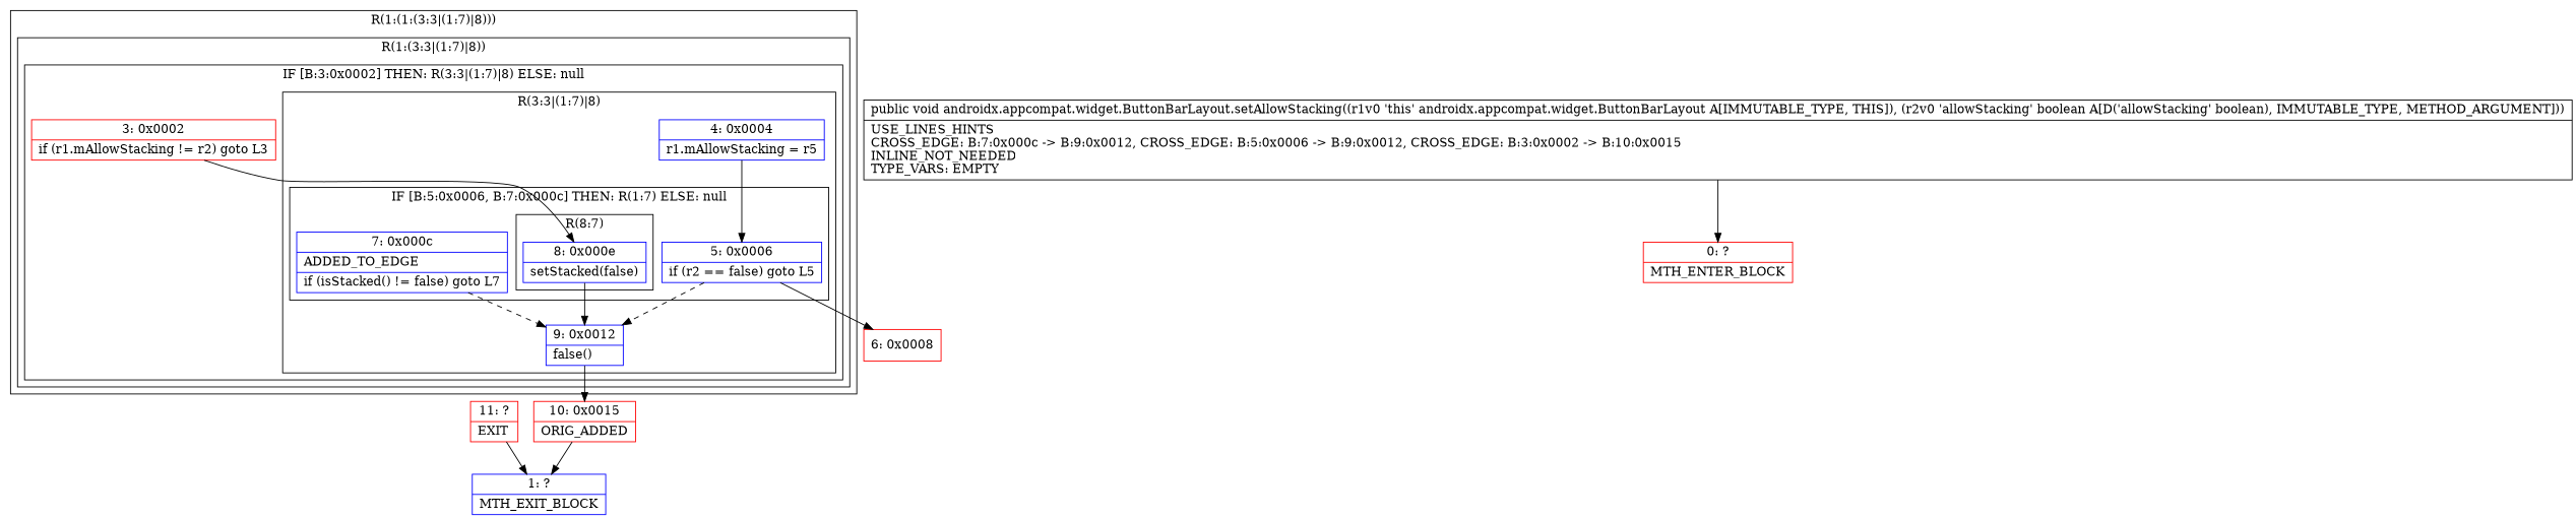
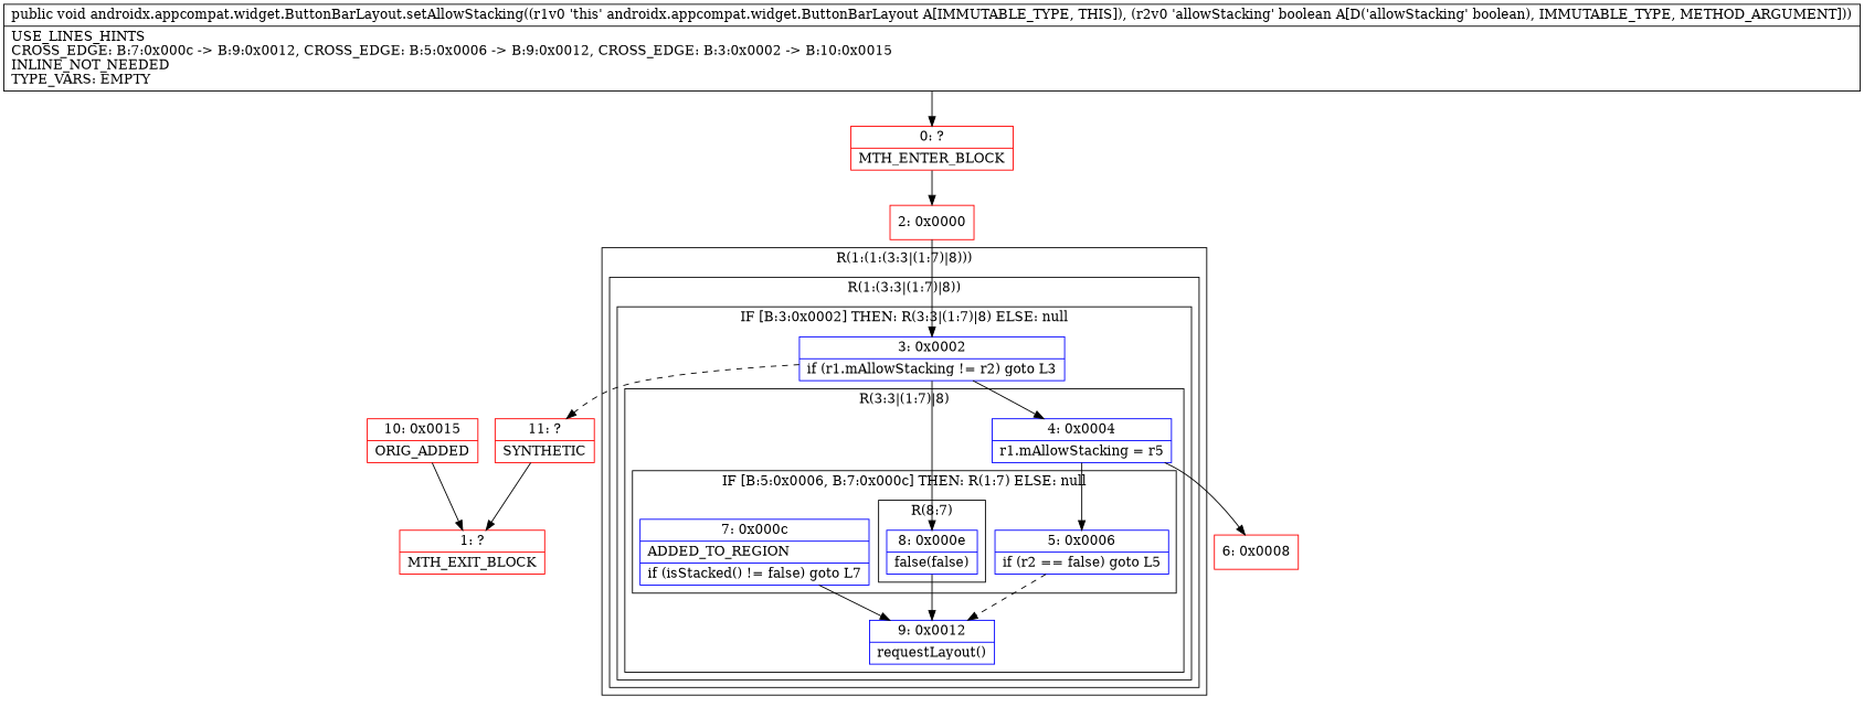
  digraph {
    node [color=blue shape=record]
-   n1 [label="{8\:\ 0x000e|setStacked(false)\l}"]
+   n1 [label="{8\:\ 0x000e|false(false)\l}"]
    n2 [label="{5\:\ 0x0006|if (r2 == false) goto L5\l}"]
-   n3 [label="{7\:\ 0x000c|ADDED_TO_EDGE\l|if (isStacked() != false) goto L7\l}"]
+   n3 [label="{7\:\ 0x000c|ADDED_TO_REGION\l|if (isStacked() != false) goto L7\l}"]
    n4 [label="{4\:\ 0x0004|r1.mAllowStacking = r5\l}"]
-   n5 [label="{9\:\ 0x0012|false()\l}"]
-   n6 [color=red label="{3\:\ 0x0002|if (r1.mAllowStacking != r2) goto L3\l}"]
+   n5 [label="{9\:\ 0x0012|requestLayout()\l}"]
+   n6 [label="{3\:\ 0x0002|if (r1.mAllowStacking != r2) goto L3\l}"]
    n7 [color=red label="{6\:\ 0x0008}"]
    n8 [color=red label="{10\:\ 0x0015|ORIG_ADDED\l}"]
-   n9 [color=red label="{11\:\ ?|EXIT\l}"]
-   n10 [label="{1\:\ ?|MTH_EXIT_BLOCK\l}"]
+   n9 [color=red label="{11\:\ ?|SYNTHETIC\l}"]
+   n10 [color=red label="{1\:\ ?|MTH_EXIT_BLOCK\l}"]
    n11 [color=red label="{0\:\ ?|MTH_ENTER_BLOCK\l}"]
+   n12 [color=red label="{2\:\ 0x0000}"]
    n13 [label="{public void androidx.appcompat.widget.ButtonBarLayout.setAllowStacking((r1v0 'this' androidx.appcompat.widget.ButtonBarLayout A[IMMUTABLE_TYPE, THIS]), (r2v0 'allowStacking' boolean A[D('allowStacking' boolean), IMMUTABLE_TYPE, METHOD_ARGUMENT]))  | USE_LINES_HINTS\lCROSS_EDGE: B:7:0x000c \-\> B:9:0x0012, CROSS_EDGE: B:5:0x0006 \-\> B:9:0x0012, CROSS_EDGE: B:3:0x0002 \-\> B:10:0x0015\lINLINE_NOT_NEEDED\lTYPE_VARS: EMPTY\l}" color=""]
    subgraph cluster_1 {
      label="R(1:(1:(3:3|(1:7)|8)))"
      subgraph cluster_2 {
        label="R(1:(3:3|(1:7)|8))"
        subgraph cluster_3 {
          label="IF [B:3:0x0002] THEN: R(3:3|(1:7)|8) ELSE: null"
          n6
          subgraph cluster_4 {
            label="R(3:3|(1:7)|8)"
            n4
            n5
            subgraph cluster_5 {
              label="IF [B:5:0x0006, B:7:0x000c] THEN: R(1:7) ELSE: null"
              n2
              n3
              subgraph cluster_6 {
                label="R(8:7)"
                n1
              }
            }
          }
        }
      }
    }
    n1 -> n5
    n2 -> n5 [style=dashed]
-   n2 -> n7
-   n3 -> n5 [style=dashed]
+   n4 -> n7
+   n3 -> n5 [style=solid]
    n4 -> n2
-   n5 -> n8
    n6 -> n1
+   n6 -> n4
+   n6 -> n9 [style=dashed]
    n8 -> n10
    n9 -> n10
+   n11 -> n12
+   n12 -> n6
    n13 -> n11
  }
